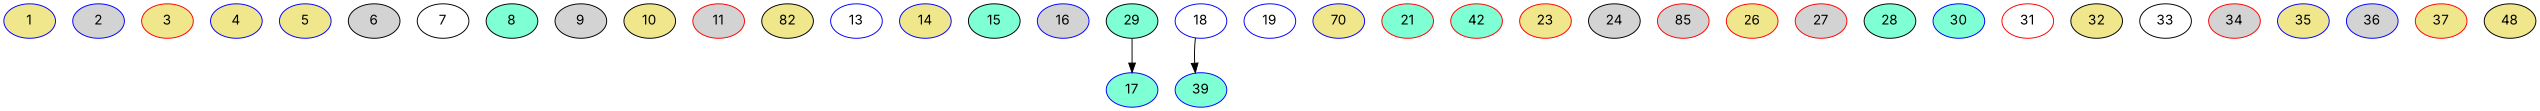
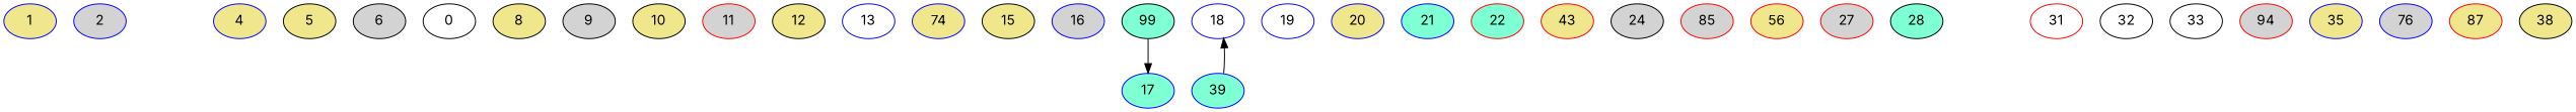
  digraph {
    fontname=Inter
    node [alpha=0.07 color=blue fillcolor=khaki fontname=Inter style=filled]
    edge [fontname=Inter]
    1 [expect_size=118065894539762208]
    2 [alpha=0.19 expect_size=11747596954712043520 fillcolor=lightgrey]
-   3 [alpha=0.19 color=red expect_size=183615196023763456]
    4 [alpha=0.11 expect_size=5895653680861944832]
-   5 [expect_size=1618163917249314816000]
+   5 [color=black expect_size=1618163917249314816000]
    6 [alpha=0.16 color=black expect_size=6625648932347422720 fillcolor=lightgrey]
-   7 [alpha=0.19 color=black expect_size=1559150181938767360 fillcolor=white]
-   8 [alpha=0.12 color=black expect_size=6945480507962571776 fillcolor=aquamarine]
+   7 [alpha=0.19 color=black expect_size=1559150181938767360 fillcolor=white label=0]
+   8 [alpha=0.12 color=black expect_size=6945480507962571776]
    9 [alpha=0.03 color=black expect_size=14112978979336876 fillcolor=lightgrey]
    10 [alpha=0.06 color=black expect_size=925873392964010624]
    11 [alpha=0.11 color=red expect_size=15891983952351642779648 fillcolor=lightgrey]
-   12 [alpha=0.02 color=black expect_size=7915624204884409344 label=82]
+   12 [alpha=0.02 color=black expect_size=7915624204884409344]
    13 [alpha=0.02 expect_size=133994415639900656 fillcolor=white]
-   14 [alpha=0.04 expect_size=3318595295943756800]
-   15 [alpha=0.14 color=black expect_size=139752919136923920 fillcolor=aquamarine]
+   14 [alpha=0.04 expect_size=3318595295943756800 label=74]
+   15 [alpha=0.14 color=black expect_size=139752919136923920]
    16 [expect_size=385408372045741293568 fillcolor=lightgrey]
    17 [alpha=0.15 expect_size=1148524200216435072 fillcolor=aquamarine]
    18 [alpha=0.11 expect_size=5053373818105000624128 fillcolor=white]
    39 [alpha=0.03 expect_size=1365424931340288000000 fillcolor=aquamarine]
    19 [alpha=0.04 expect_size=27238156400411964 fillcolor=white]
-   20 [alpha=0.06 expect_size=329150846746937408 label=70]
-   21 [alpha=0.15 color=red expect_size=1497669201670391296 fillcolor=aquamarine]
-   22 [alpha=0.09 color=red expect_size=4148488420454301696000 fillcolor=aquamarine label=42]
-   23 [alpha=0.20 color=red expect_size=1775376035427111168]
+   20 [alpha=0.06 expect_size=329150846746937408]
+   21 [alpha=0.15 expect_size=1497669201670391296 fillcolor=aquamarine]
+   22 [alpha=0.09 color=red expect_size=4148488420454301696000 fillcolor=aquamarine]
+   23 [alpha=0.20 color=red expect_size=1775376035427111168 label=43]
    24 [color=black expect_size=7432852278930820096 fillcolor=lightgrey]
    n26 [color=red expect_size=8391777195637507072 fillcolor=lightgrey label=85]
-   26 [alpha=0.20 color=red expect_size=22098021453382592]
+   26 [alpha=0.20 color=red expect_size=22098021453382592 label=56]
    27 [alpha=0.11 color=red expect_size=56307649459366072 fillcolor=lightgrey]
    28 [alpha=0.10 color=black expect_size=14562009637859844 fillcolor=aquamarine]
-   29 [alpha=0.15 color=black expect_size=9433407575974444 fillcolor=aquamarine]
-   30 [alpha=0.08 expect_size=1489520427715201280 fillcolor=aquamarine]
+   29 [alpha=0.15 color=black expect_size=9433407575974444 fillcolor=aquamarine label=99]
    31 [alpha=0.04 color=red expect_size=674207475263895680 fillcolor=white]
-   32 [alpha=0.12 color=black expect_size=11604492056332014190592]
+   32 [alpha=0.12 color=black expect_size=11604492056332014190592 fillcolor=white]
    33 [alpha=0.04 color=black expect_size=4786677998607327232 fillcolor=white]
-   34 [alpha=0.03 color=red expect_size=163866584597487200 fillcolor=lightgrey]
+   34 [alpha=0.03 color=red expect_size=163866584597487200 fillcolor=lightgrey label=94]
    35 [alpha=0.01 expect_size=93855190134683904]
-   36 [alpha=0.01 expect_size=5828370997022464000 fillcolor=lightgrey]
-   37 [alpha=0.06 color=red expect_size=7555572133818190848]
-   38 [alpha=0.05 color=black expect_size=216279640102684384 label=48]
-   18 -> 39
+   36 [alpha=0.01 expect_size=5828370997022464000 fillcolor=lightgrey label=76]
+   37 [alpha=0.06 color=red expect_size=7555572133818190848 label=87]
+   38 [alpha=0.05 color=black expect_size=216279640102684384]
+   39 -> 18
    29 -> 17
  }
